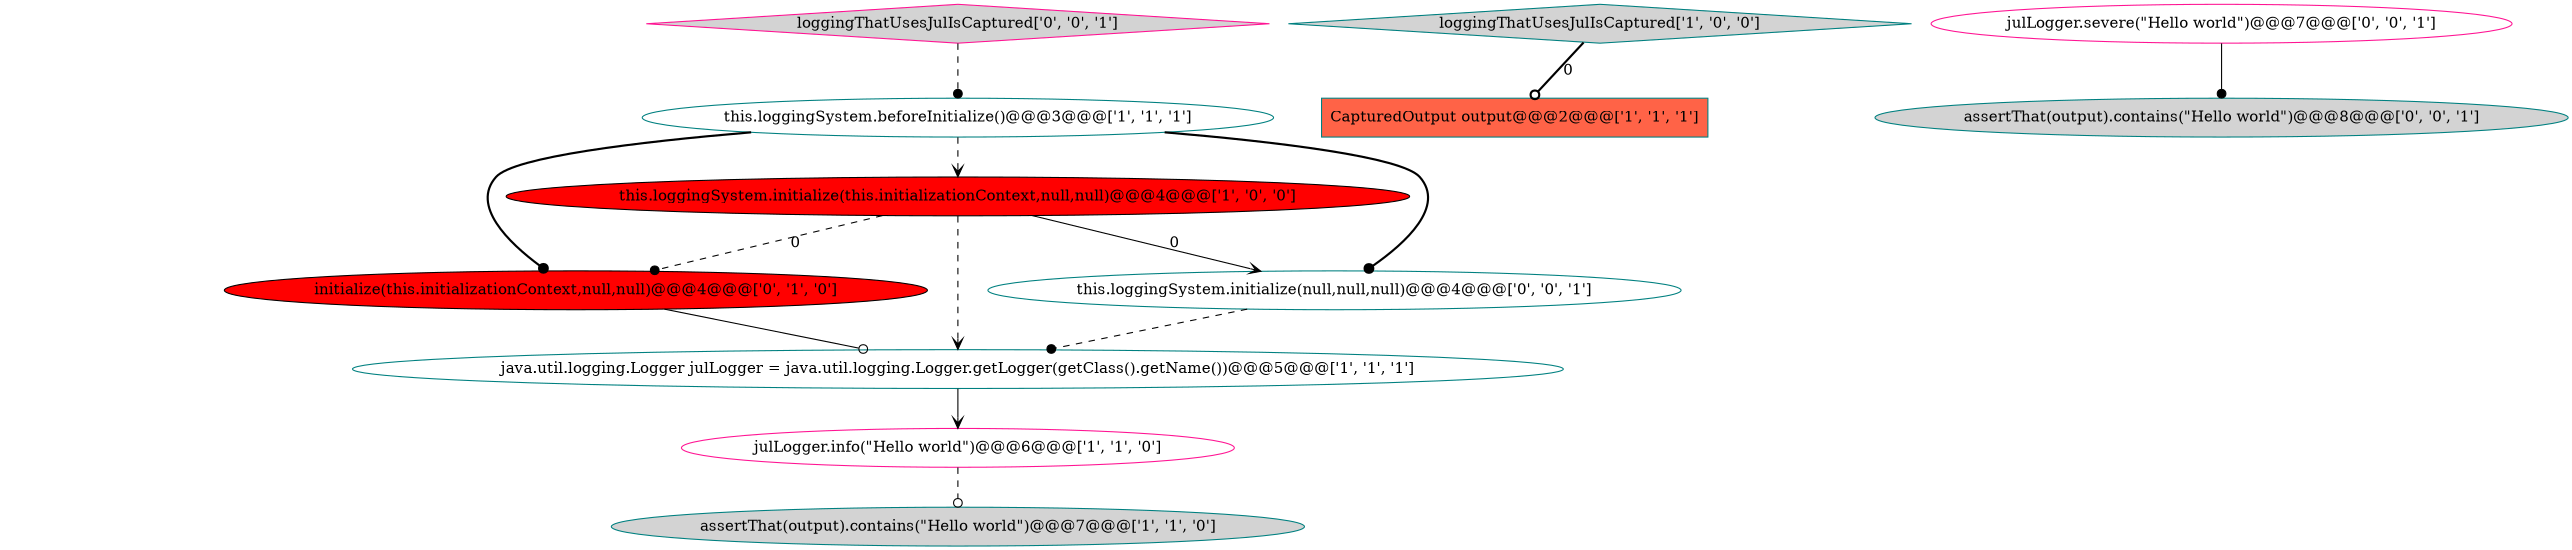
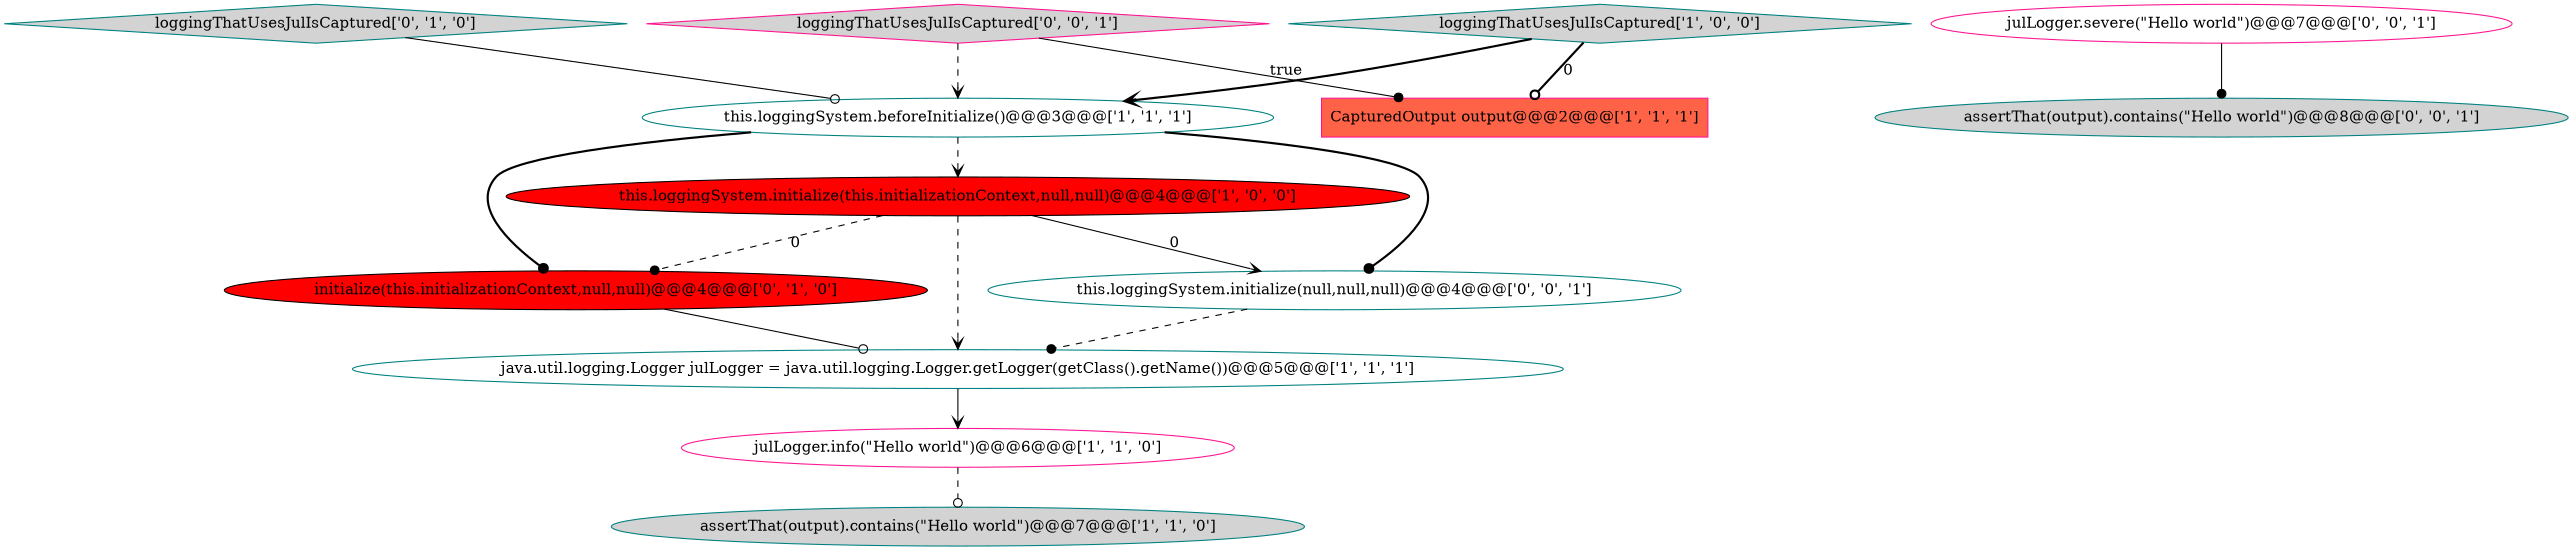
  digraph {
    node [color=teal fillcolor=white shape=ellipse style=filled]
    edge [arrowhead=dot style=dashed]
    n1 [label="this.loggingSystem.beforeInitialize()@@@3@@@['1', '1', '1']"]
    n2 [color=black fillcolor=red label="initialize(this.initializationContext,null,null)@@@4@@@['0', '1', '0']"]
    n3 [label="this.loggingSystem.initialize(null,null,null)@@@4@@@['0', '0', '1']"]
    n4 [color=black fillcolor=red label="this.loggingSystem.initialize(this.initializationContext,null,null)@@@4@@@['1', '0', '0']"]
    n5 [label="java.util.logging.Logger julLogger = java.util.logging.Logger.getLogger(getClass().getName())@@@5@@@['1', '1', '1']"]
    n6 [color=deeppink label="julLogger.info(\"Hello world\")@@@6@@@['1', '1', '0']"]
    n7 [fillcolor=lightgray label="assertThat(output).contains(\"Hello world\")@@@7@@@['1', '1', '0']"]
-   n9 [fillcolor=tomato label="CapturedOutput output@@@2@@@['1', '1', '1']" shape=box]
+   n8 [fillcolor=lightgray label="loggingThatUsesJulIsCaptured['0', '1', '0']" shape=diamond]
+   n9 [color=deeppink fillcolor=tomato label="CapturedOutput output@@@2@@@['1', '1', '1']" shape=box]
    n10 [fillcolor=lightgray label="loggingThatUsesJulIsCaptured['1', '0', '0']" shape=diamond]
    n11 [color=deeppink label="julLogger.severe(\"Hello world\")@@@7@@@['0', '0', '1']"]
    n12 [fillcolor=lightgray label="assertThat(output).contains(\"Hello world\")@@@8@@@['0', '0', '1']"]
    n13 [color=deeppink fillcolor=lightgray label="loggingThatUsesJulIsCaptured['0', '0', '1']" shape=diamond]
    n1 -> n2 [style=bold]
    n1 -> n3 [style=bold]
    n1 -> n4 [arrowhead=vee]
    n2 -> n5 [arrowhead=odot style=solid]
    n3 -> n5
    n4 -> n2 [label=0]
    n4 -> n3 [arrowhead=vee label=0 style=solid]
    n4 -> n5 [arrowhead=vee]
    n5 -> n6 [arrowhead=vee style=solid]
    n6 -> n7 [arrowhead=odot]
+   n8 -> n1 [arrowhead=odot style=solid]
+   n10 -> n1 [arrowhead=vee style=bold]
    n10 -> n9 [arrowhead=odot label=0 style=bold]
    n11 -> n12 [style=solid]
-   n13 -> n1
+   n13 -> n1 [arrowhead=vee]
+   n13 -> n9 [label=true style=solid]
  }
